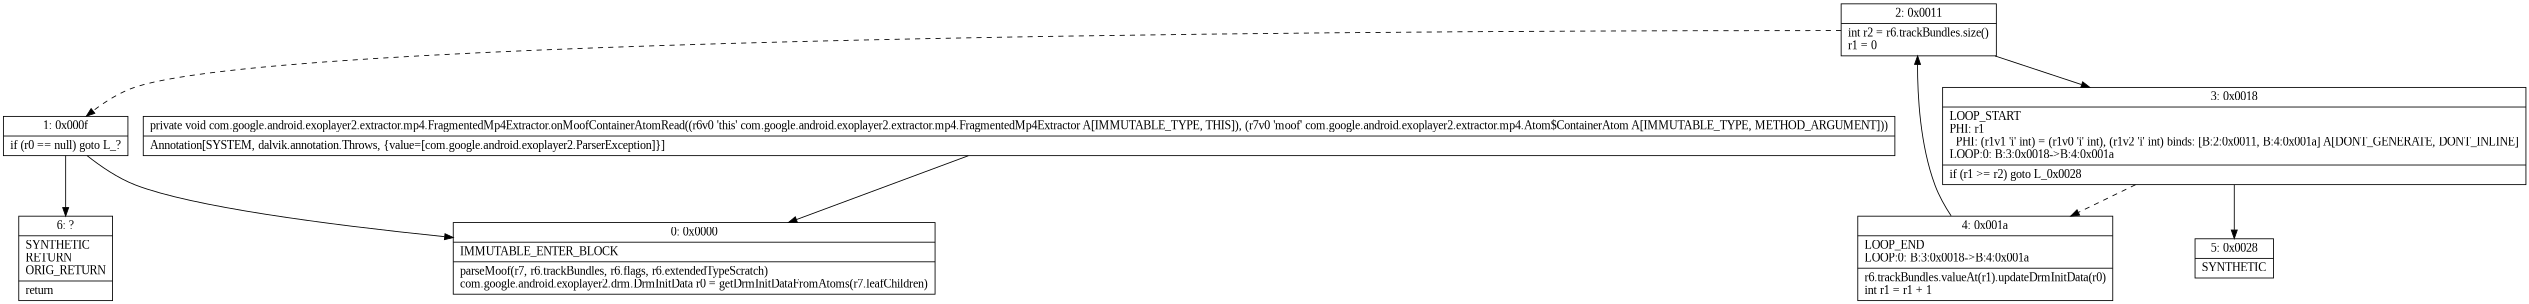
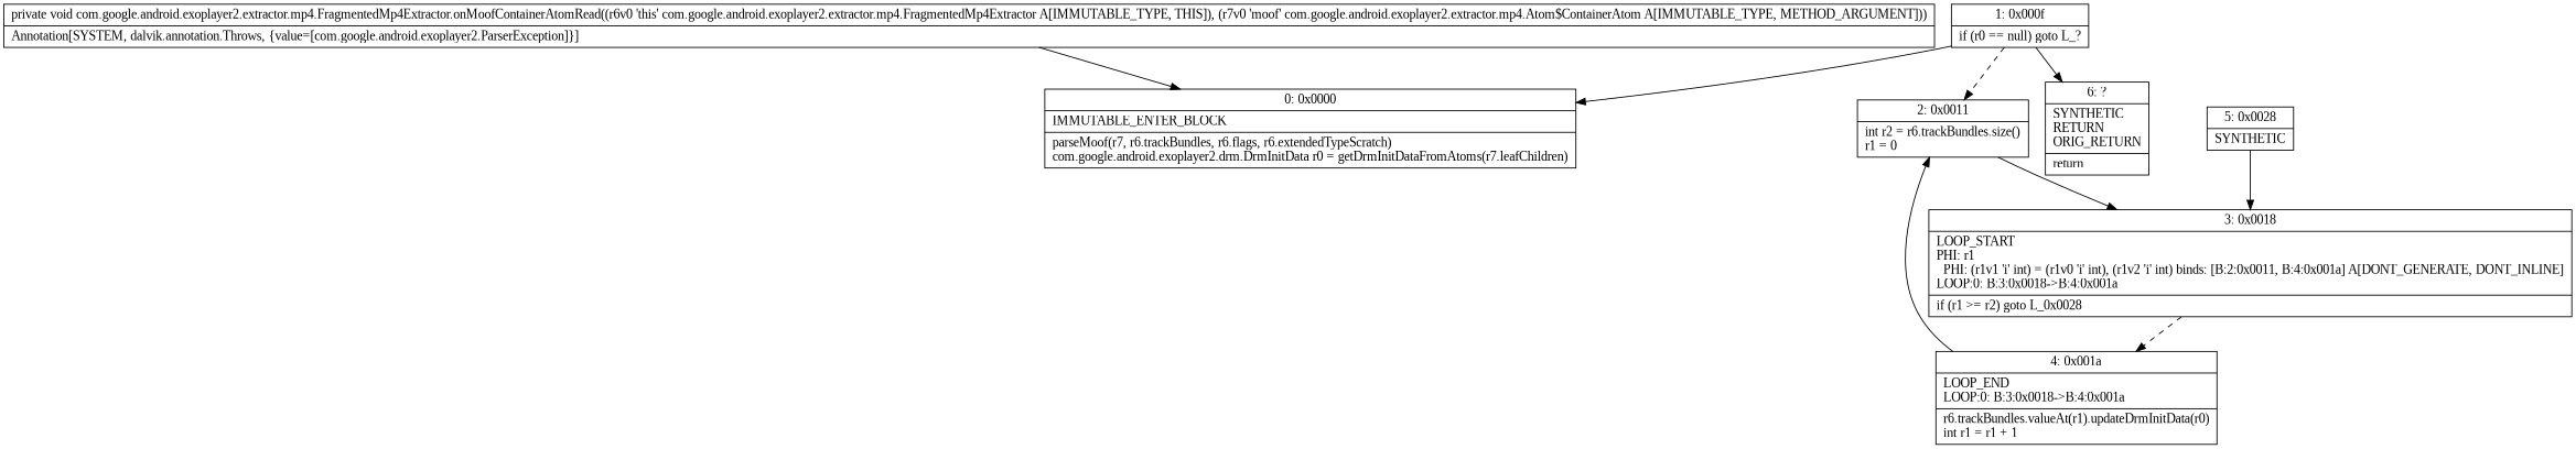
  digraph {
    fontname="Liberation Serif"
    node [fontname="Liberation Serif" shape=record]
    edge [fontname="Liberation Serif"]
    n1 [label="{0\:\ 0x0000|IMMUTABLE_ENTER_BLOCK\l|parseMoof(r7, r6.trackBundles, r6.flags, r6.extendedTypeScratch)\lcom.google.android.exoplayer2.drm.DrmInitData r0 = getDrmInitDataFromAtoms(r7.leafChildren)\l}"]
    n2 [label="{1\:\ 0x000f|if (r0 == null) goto L_?\l}"]
    n3 [label="{2\:\ 0x0011|int r2 = r6.trackBundles.size()\lr1 = 0\l}"]
    n4 [label="{6\:\ ?|SYNTHETIC\lRETURN\lORIG_RETURN\l|return\l}"]
    n5 [label="{3\:\ 0x0018|LOOP_START\lPHI: r1 \l  PHI: (r1v1 'i' int) = (r1v0 'i' int), (r1v2 'i' int) binds: [B:2:0x0011, B:4:0x001a] A[DONT_GENERATE, DONT_INLINE]\lLOOP:0: B:3:0x0018\-\>B:4:0x001a\l|if (r1 \>= r2) goto L_0x0028\l}"]
    n6 [label="{4\:\ 0x001a|LOOP_END\lLOOP:0: B:3:0x0018\-\>B:4:0x001a\l|r6.trackBundles.valueAt(r1).updateDrmInitData(r0)\lint r1 = r1 + 1\l}"]
    n7 [label="{5\:\ 0x0028|SYNTHETIC\l}"]
    n8 [label="{private void com.google.android.exoplayer2.extractor.mp4.FragmentedMp4Extractor.onMoofContainerAtomRead((r6v0 'this' com.google.android.exoplayer2.extractor.mp4.FragmentedMp4Extractor A[IMMUTABLE_TYPE, THIS]), (r7v0 'moof' com.google.android.exoplayer2.extractor.mp4.Atom$ContainerAtom A[IMMUTABLE_TYPE, METHOD_ARGUMENT]))  | Annotation[SYSTEM, dalvik.annotation.Throws, \{value=[com.google.android.exoplayer2.ParserException]\}]\l}"]
    n2 -> n1
-   n3 -> n2 [style=dashed]
+   n2 -> n3 [style=dashed]
    n2 -> n4
    n3 -> n5
    n5 -> n6 [style=dashed]
-   n5 -> n7
+   n7 -> n5
    n6 -> n3
    n8 -> n1
  }
